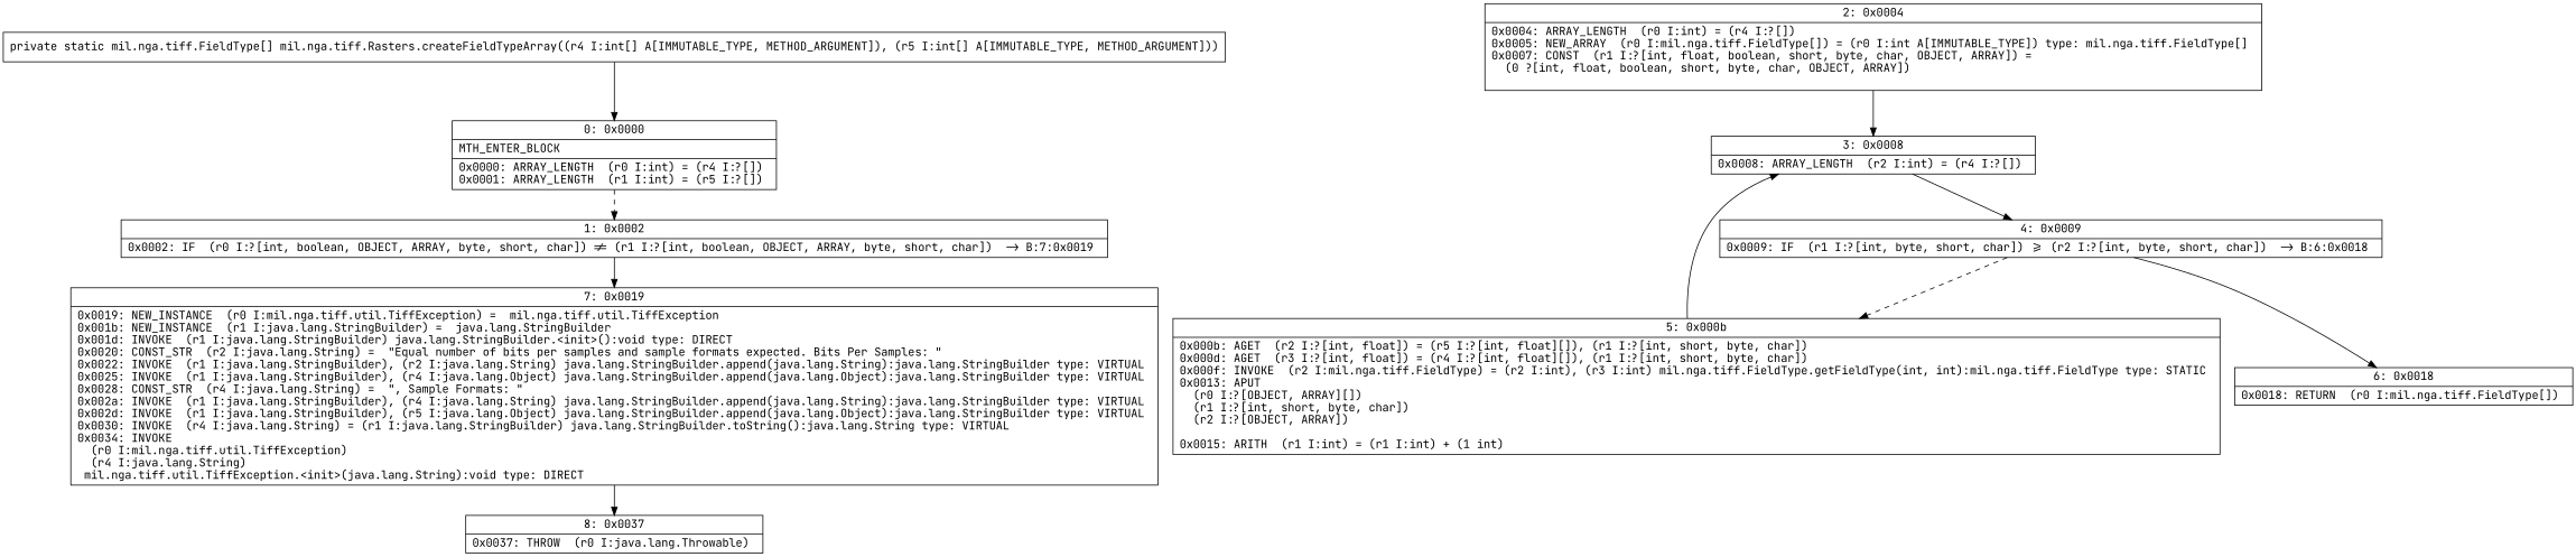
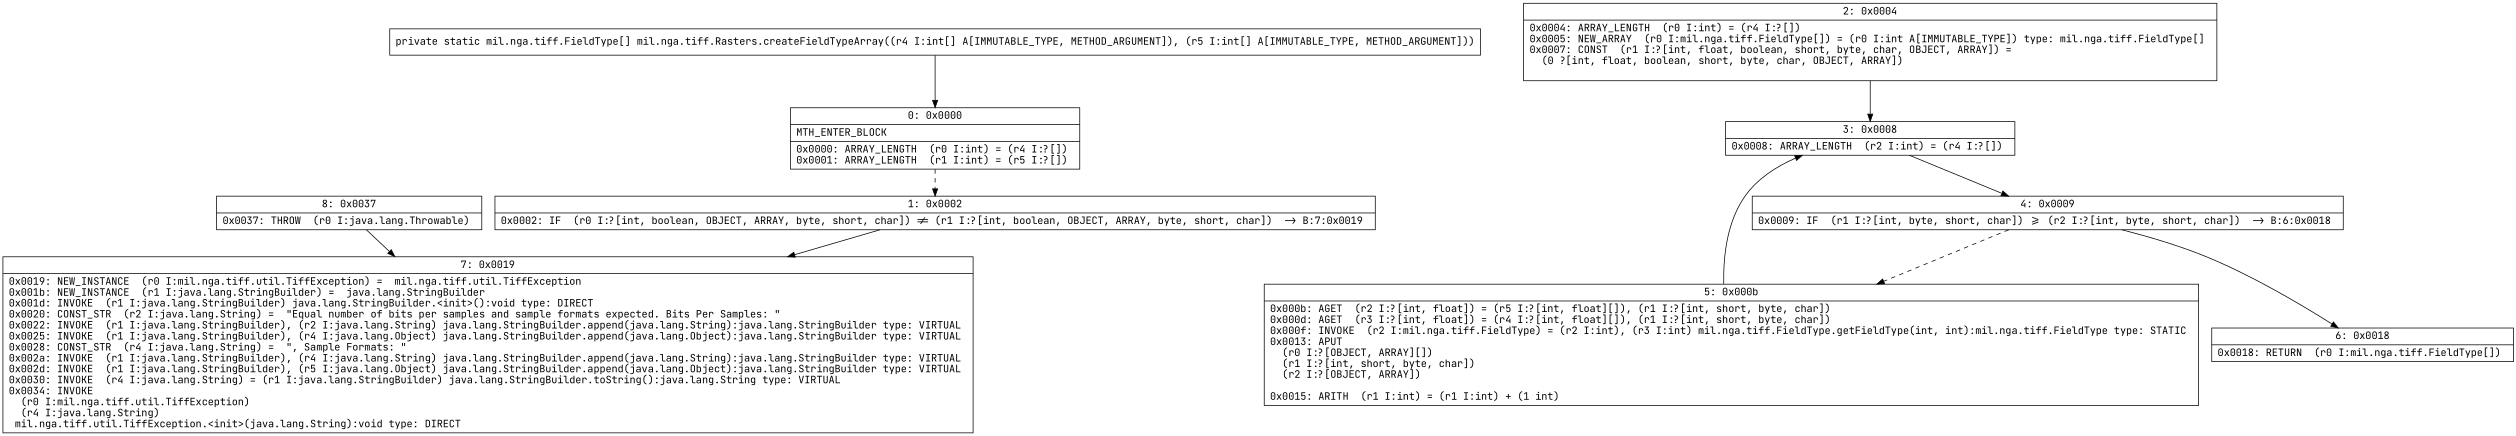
  digraph {
    fontname="JetBrains Mono"
    node [fontname="JetBrains Mono" shape=record]
    edge [fontname="JetBrains Mono"]
    n1 [label="{0\:\ 0x0000|MTH_ENTER_BLOCK\l|0x0000: ARRAY_LENGTH  (r0 I:int) = (r4 I:?[]) \l0x0001: ARRAY_LENGTH  (r1 I:int) = (r5 I:?[]) \l}"]
    n2 [label="{1\:\ 0x0002|0x0002: IF  (r0 I:?[int, boolean, OBJECT, ARRAY, byte, short, char]) != (r1 I:?[int, boolean, OBJECT, ARRAY, byte, short, char])  \-\> B:7:0x0019 \l}"]
    n3 [label="{7\:\ 0x0019|0x0019: NEW_INSTANCE  (r0 I:mil.nga.tiff.util.TiffException) =  mil.nga.tiff.util.TiffException \l0x001b: NEW_INSTANCE  (r1 I:java.lang.StringBuilder) =  java.lang.StringBuilder \l0x001d: INVOKE  (r1 I:java.lang.StringBuilder) java.lang.StringBuilder.\<init\>():void type: DIRECT \l0x0020: CONST_STR  (r2 I:java.lang.String) =  \"Equal number of bits per samples and sample formats expected. Bits Per Samples: \" \l0x0022: INVOKE  (r1 I:java.lang.StringBuilder), (r2 I:java.lang.String) java.lang.StringBuilder.append(java.lang.String):java.lang.StringBuilder type: VIRTUAL \l0x0025: INVOKE  (r1 I:java.lang.StringBuilder), (r4 I:java.lang.Object) java.lang.StringBuilder.append(java.lang.Object):java.lang.StringBuilder type: VIRTUAL \l0x0028: CONST_STR  (r4 I:java.lang.String) =  \", Sample Formats: \" \l0x002a: INVOKE  (r1 I:java.lang.StringBuilder), (r4 I:java.lang.String) java.lang.StringBuilder.append(java.lang.String):java.lang.StringBuilder type: VIRTUAL \l0x002d: INVOKE  (r1 I:java.lang.StringBuilder), (r5 I:java.lang.Object) java.lang.StringBuilder.append(java.lang.Object):java.lang.StringBuilder type: VIRTUAL \l0x0030: INVOKE  (r4 I:java.lang.String) = (r1 I:java.lang.StringBuilder) java.lang.StringBuilder.toString():java.lang.String type: VIRTUAL \l0x0034: INVOKE  \l  (r0 I:mil.nga.tiff.util.TiffException)\l  (r4 I:java.lang.String)\l mil.nga.tiff.util.TiffException.\<init\>(java.lang.String):void type: DIRECT \l}"]
    n4 [label="{2\:\ 0x0004|0x0004: ARRAY_LENGTH  (r0 I:int) = (r4 I:?[]) \l0x0005: NEW_ARRAY  (r0 I:mil.nga.tiff.FieldType[]) = (r0 I:int A[IMMUTABLE_TYPE]) type: mil.nga.tiff.FieldType[] \l0x0007: CONST  (r1 I:?[int, float, boolean, short, byte, char, OBJECT, ARRAY]) = \l  (0 ?[int, float, boolean, short, byte, char, OBJECT, ARRAY])\l \l}"]
    n5 [label="{3\:\ 0x0008|0x0008: ARRAY_LENGTH  (r2 I:int) = (r4 I:?[]) \l}"]
    n6 [label="{8\:\ 0x0037|0x0037: THROW  (r0 I:java.lang.Throwable) \l}"]
    n7 [label="{4\:\ 0x0009|0x0009: IF  (r1 I:?[int, byte, short, char]) \>= (r2 I:?[int, byte, short, char])  \-\> B:6:0x0018 \l}"]
    n8 [label="{5\:\ 0x000b|0x000b: AGET  (r2 I:?[int, float]) = (r5 I:?[int, float][]), (r1 I:?[int, short, byte, char]) \l0x000d: AGET  (r3 I:?[int, float]) = (r4 I:?[int, float][]), (r1 I:?[int, short, byte, char]) \l0x000f: INVOKE  (r2 I:mil.nga.tiff.FieldType) = (r2 I:int), (r3 I:int) mil.nga.tiff.FieldType.getFieldType(int, int):mil.nga.tiff.FieldType type: STATIC \l0x0013: APUT  \l  (r0 I:?[OBJECT, ARRAY][])\l  (r1 I:?[int, short, byte, char])\l  (r2 I:?[OBJECT, ARRAY])\l \l0x0015: ARITH  (r1 I:int) = (r1 I:int) + (1 int) \l}"]
    n9 [label="{6\:\ 0x0018|0x0018: RETURN  (r0 I:mil.nga.tiff.FieldType[]) \l}"]
    n10 [label="{private static mil.nga.tiff.FieldType[] mil.nga.tiff.Rasters.createFieldTypeArray((r4 I:int[] A[IMMUTABLE_TYPE, METHOD_ARGUMENT]), (r5 I:int[] A[IMMUTABLE_TYPE, METHOD_ARGUMENT])) }"]
    n1 -> n2 [style=dashed]
    n2 -> n3
-   n3 -> n6
+   n6 -> n3
    n4 -> n5
    n5 -> n7
    n7 -> n8 [style=dashed]
    n7 -> n9
    n8 -> n5
    n10 -> n1
  }
